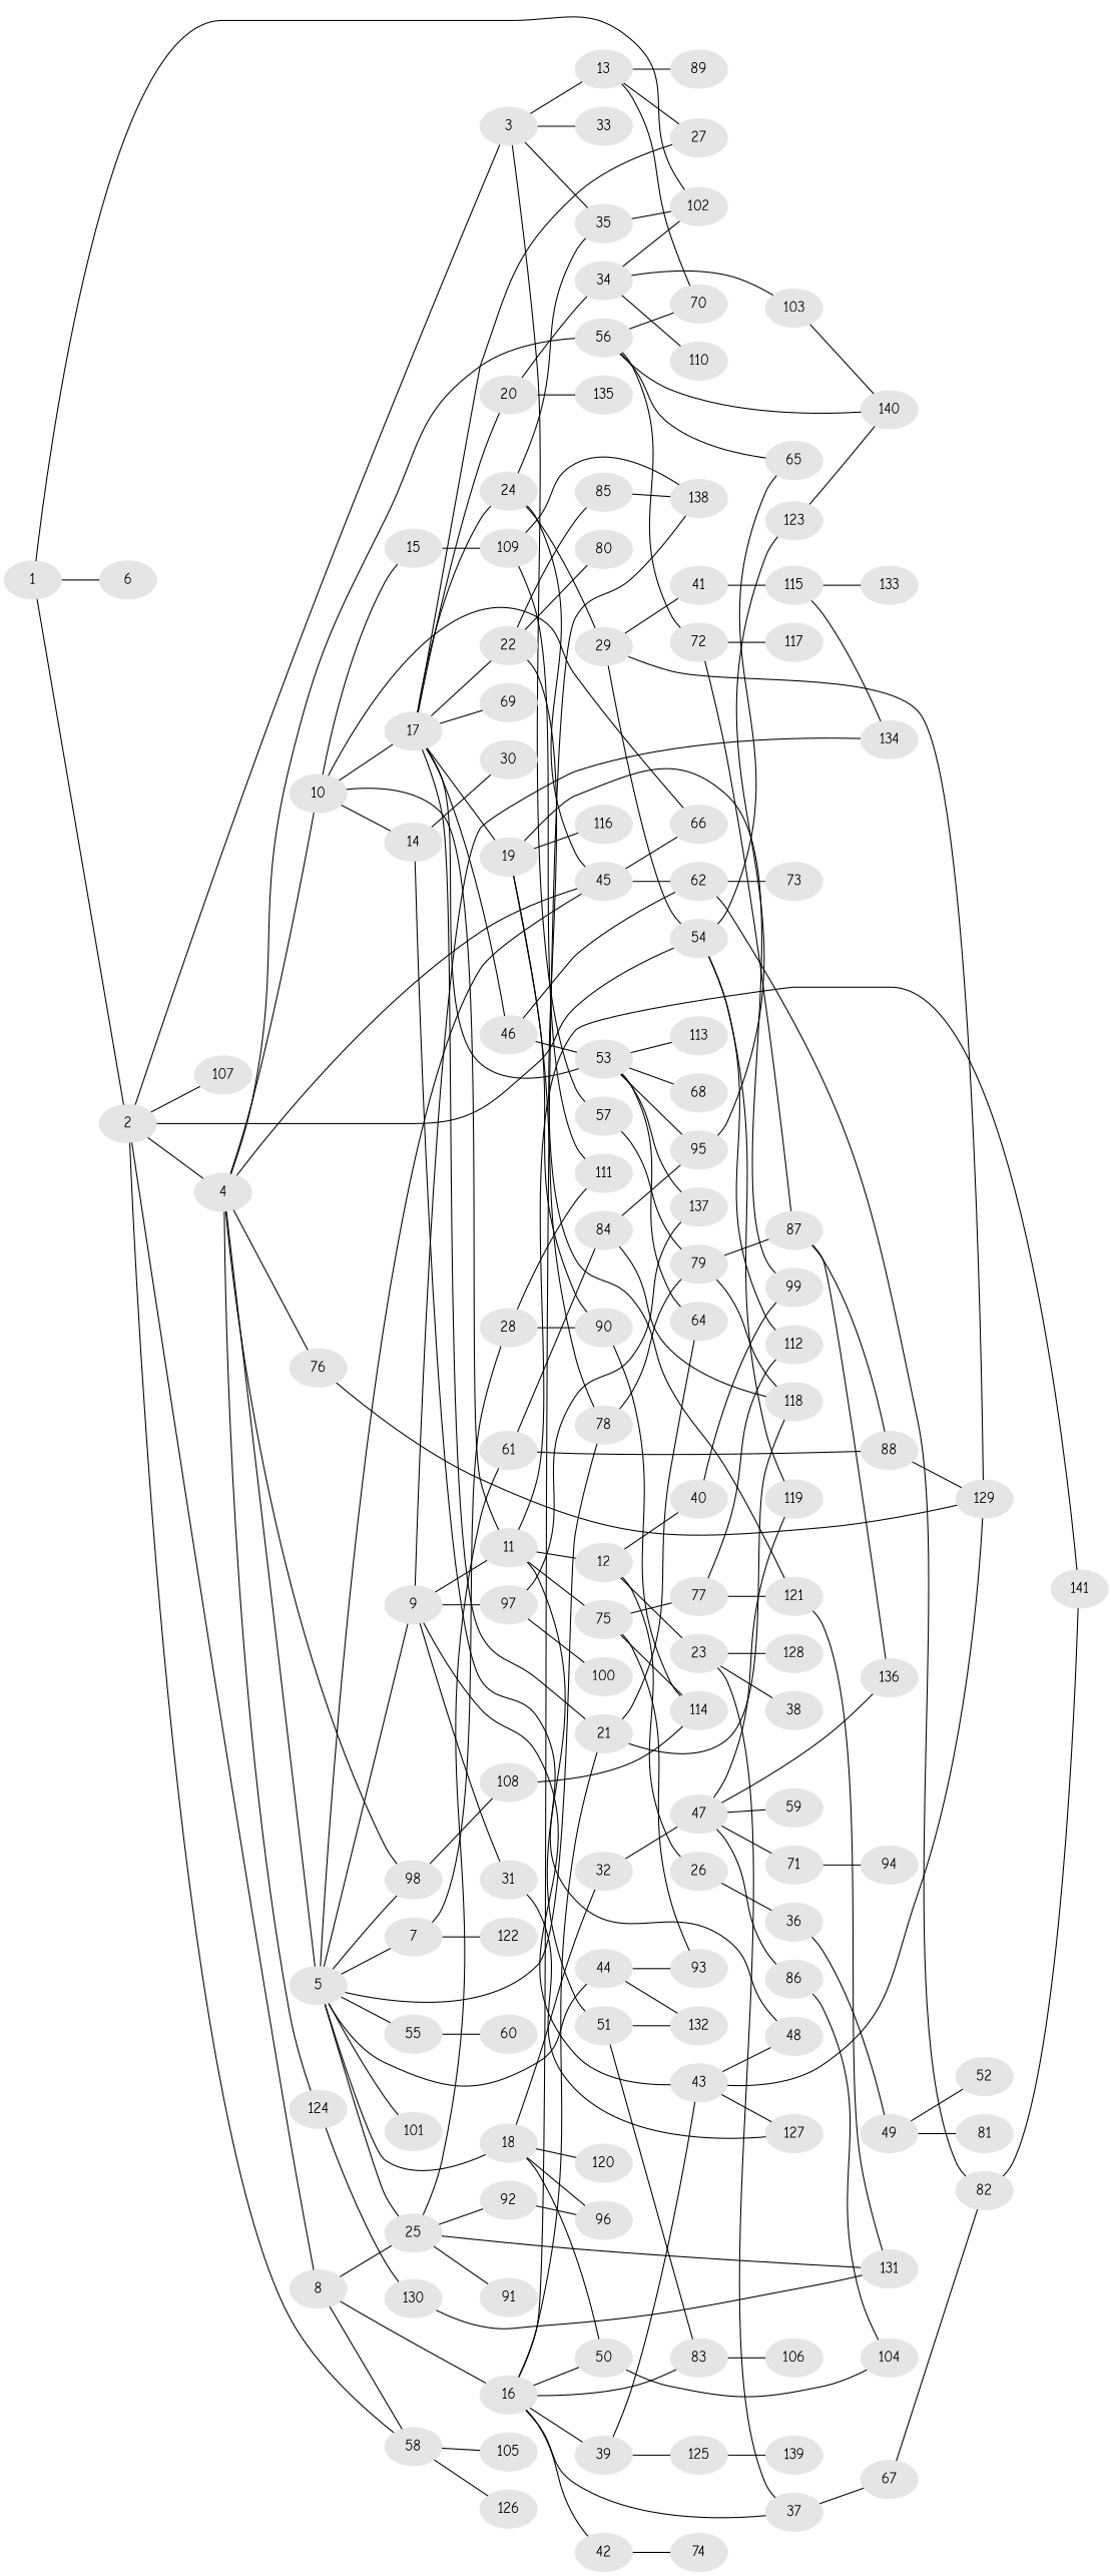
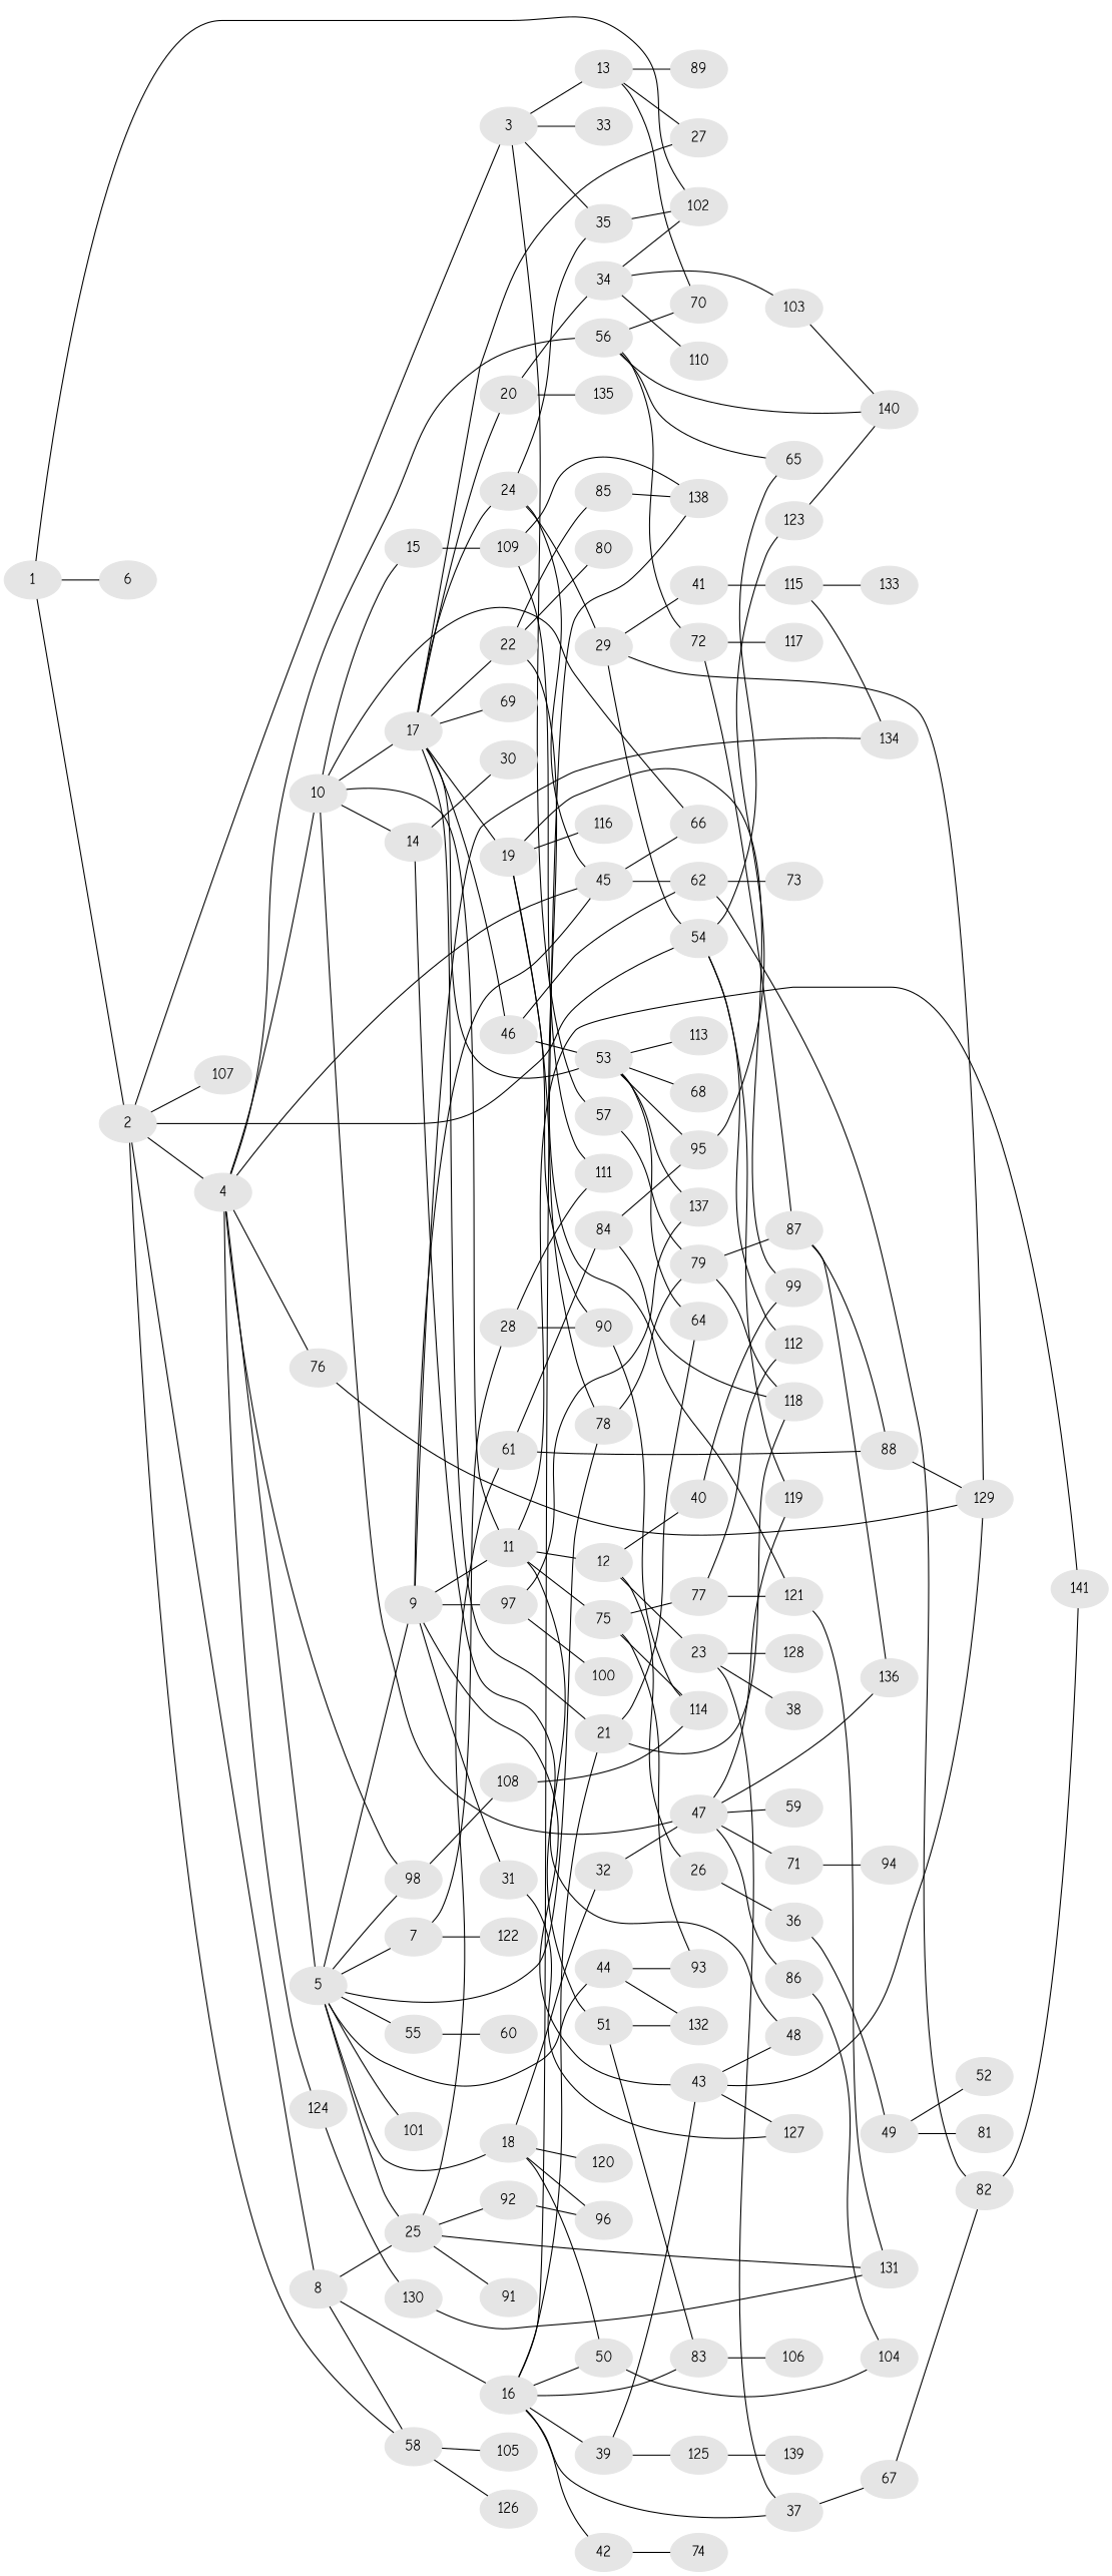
  graph {
    fontname="Comic Neue"
    rankdir=LR
    node [color=gray90 fontname="Comic Neue" style=filled]
    edge [fontname="Comic Neue"]
    1
    2
    6
    102
    3
    4
    8
    54
    58
    107
    13
    33
    35
    57
    5
    10
    45
    56
    76
    98
    124
    25
    16
    119
    65
    112
    126
    105
    27
    70
    89
    79
    7
    9
    18
    44
    55
    78
    101
    11
    14
    15
    17
    47
    66
    62
    72
    140
    129
    108
    130
    28
    122
    31
    43
    97
    134
    50
    32
    96
    120
    61
    91
    92
    131
    93
    132
    60
    90
    111
    42
    21
    37
    39
    83
    138
    74
    12
    51
    75
    141
    127
    48
    137
    100
    30
    109
    19
    20
    22
    24
    46
    53
    69
    59
    71
    86
    136
    23
    26
    40
    77
    114
    38
    128
    36
    99
    64
    118
    67
    125
    104
    106
    116
    34
    135
    80
    85
    121
    29
    68
    95
    113
    103
    110
    41
    84
    88
    49
    115
    52
    81
    82
    139
    133
    73
    94
    123
    87
    117
    1 -- 2
    1 -- 6
    1 -- 102
    2 -- 3
    2 -- 4
    2 -- 8
    2 -- 54
    2 -- 58
    2 -- 107
    3 -- 13
    3 -- 33
    3 -- 35
    3 -- 57
    4 -- 5
    4 -- 10
    4 -- 45
    4 -- 56
    4 -- 76
    4 -- 98
    4 -- 124
    8 -- 58
    8 -- 25
    8 -- 16
    54 -- 119
    54 -- 65
    54 -- 112
    58 -- 126
    58 -- 105
    13 -- 27
    13 -- 70
    13 -- 89
    35 -- 102
    57 -- 79
    5 -- 98
    5 -- 25
    5 -- 7
    5 -- 9
    5 -- 18
    5 -- 44
    5 -- 55
    5 -- 78
    5 -- 101
    10 -- 11
    10 -- 14
    10 -- 15
    10 -- 17
+   10 -- 47
    10 -- 66
    45 -- 66
    45 -- 62
    56 -- 65
    56 -- 70
    56 -- 72
    56 -- 140
    76 -- 129
    98 -- 108
    124 -- 130
    25 -- 61
    25 -- 91
    25 -- 92
    25 -- 131
    16 -- 50
    16 -- 42
    16 -- 21
    16 -- 37
    16 -- 39
    16 -- 83
    16 -- 138
    79 -- 118
    79 -- 87
    7 -- 28
    7 -- 122
-   5 -- 45
+   9 -- 45
    9 -- 11
    9 -- 31
    9 -- 43
    9 -- 97
    9 -- 134
    18 -- 50
    18 -- 32
    18 -- 96
    18 -- 120
    44 -- 93
    44 -- 132
    55 -- 60
    78 -- 79
    11 -- 12
    11 -- 51
    11 -- 75
    11 -- 141
    14 -- 48
    14 -- 30
    15 -- 109
    17 -- 27
    17 -- 21
    17 -- 19
    17 -- 20
    17 -- 22
    17 -- 24
    17 -- 46
    17 -- 53
    17 -- 69
    47 -- 119
    47 -- 59
    47 -- 71
    47 -- 86
    47 -- 136
    62 -- 82
    62 -- 73
    72 -- 87
    72 -- 117
    108 -- 114
    130 -- 131
    28 -- 90
    28 -- 111
    31 -- 127
    43 -- 129
    43 -- 127
    43 -- 48
    97 -- 137
    97 -- 100
    50 -- 104
    32 -- 47
    61 -- 84
    61 -- 88
    92 -- 96
    90 -- 114
    42 -- 74
    21 -- 64
    21 -- 118
    37 -- 67
    39 -- 43
    39 -- 125
    83 -- 106
    12 -- 23
    12 -- 26
    12 -- 40
    51 -- 132
    51 -- 83
    75 -- 93
    75 -- 77
    75 -- 114
    109 -- 111
    109 -- 138
    19 -- 78
    19 -- 90
    19 -- 99
    19 -- 116
    20 -- 34
    20 -- 135
    22 -- 80
    22 -- 85
    22 -- 121
    24 -- 35
    24 -- 45
    24 -- 29
    46 -- 62
    46 -- 53
    53 -- 137
    53 -- 64
    53 -- 68
    53 -- 95
    53 -- 113
    71 -- 94
    86 -- 104
    23 -- 37
    23 -- 38
    23 -- 128
    26 -- 36
    40 -- 99
    77 -- 112
    77 -- 121
    36 -- 49
    67 -- 82
    125 -- 139
    34 -- 102
    34 -- 103
    34 -- 110
    85 -- 138
    121 -- 131
    29 -- 54
    29 -- 129
    29 -- 41
    95 -- 123
    103 -- 140
    41 -- 115
    84 -- 118
    84 -- 95
    88 -- 129
    49 -- 52
    49 -- 81
    115 -- 134
    115 -- 133
    82 -- 141
    123 -- 140
    87 -- 136
    87 -- 88
  }
